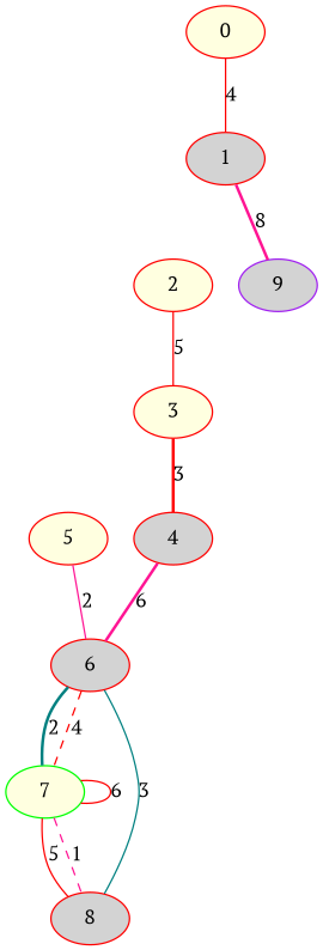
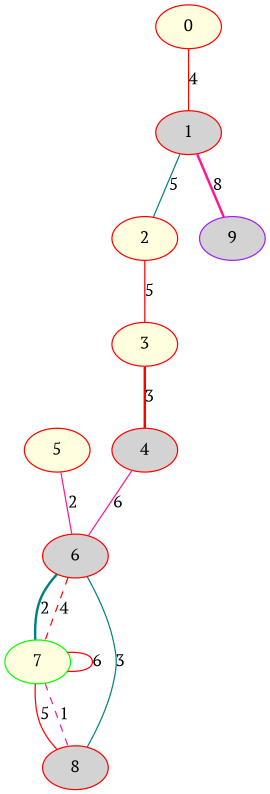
  graph {
    fontname="PT Serif"
    node [color=red fillcolor=lightgrey fontname="PT Serif" style=filled weight=1]
    edge [color=red fontname="PT Serif" style=solid]
    1
    0 [fillcolor=lightyellow]
    2 [fillcolor=lightyellow]
    9 [color=purple weight=4]
    3 [fillcolor=lightyellow]
    4
    6
    5 [fillcolor=lightyellow]
    7 [color=green fillcolor=lightyellow weight=2]
    8
+   1 -- 2 [color=teal label=5]
    1 -- 9 [color=deeppink label=8 style=bold]
    0 -- 1 [label=4]
    2 -- 3 [label=5]
    3 -- 4 [label=3 style=bold]
-   4 -- 6 [color=deeppink label=6 style=bold]
+   4 -- 6 [color=deeppink label=6]
    6 -- 7 [color=teal label=2 style=bold]
    6 -- 7 [label=4 style=dashed]
    6 -- 8 [color=teal label=3]
    5 -- 6 [color=deeppink label=2]
    7 -- 7 [label=6]
    7 -- 8 [label=5]
    7 -- 8 [color=deeppink label=1 style=dashed]
  }
